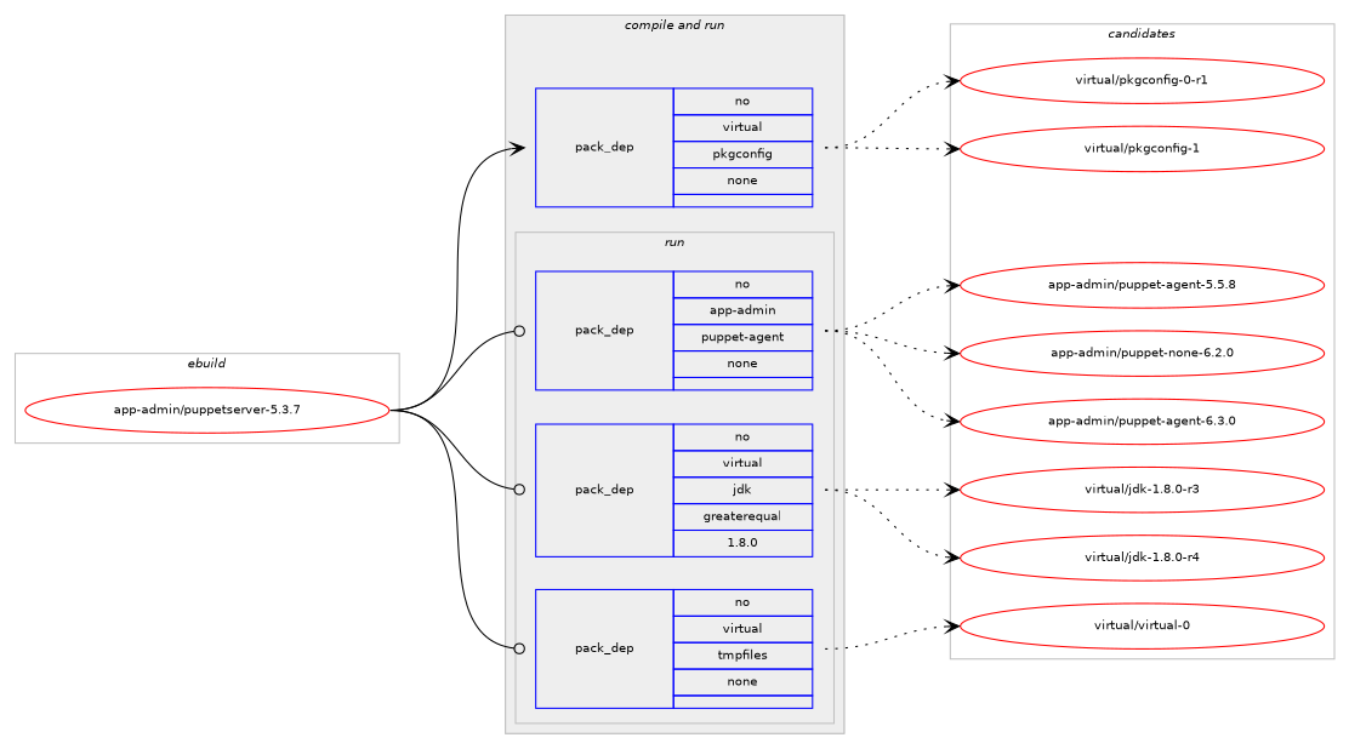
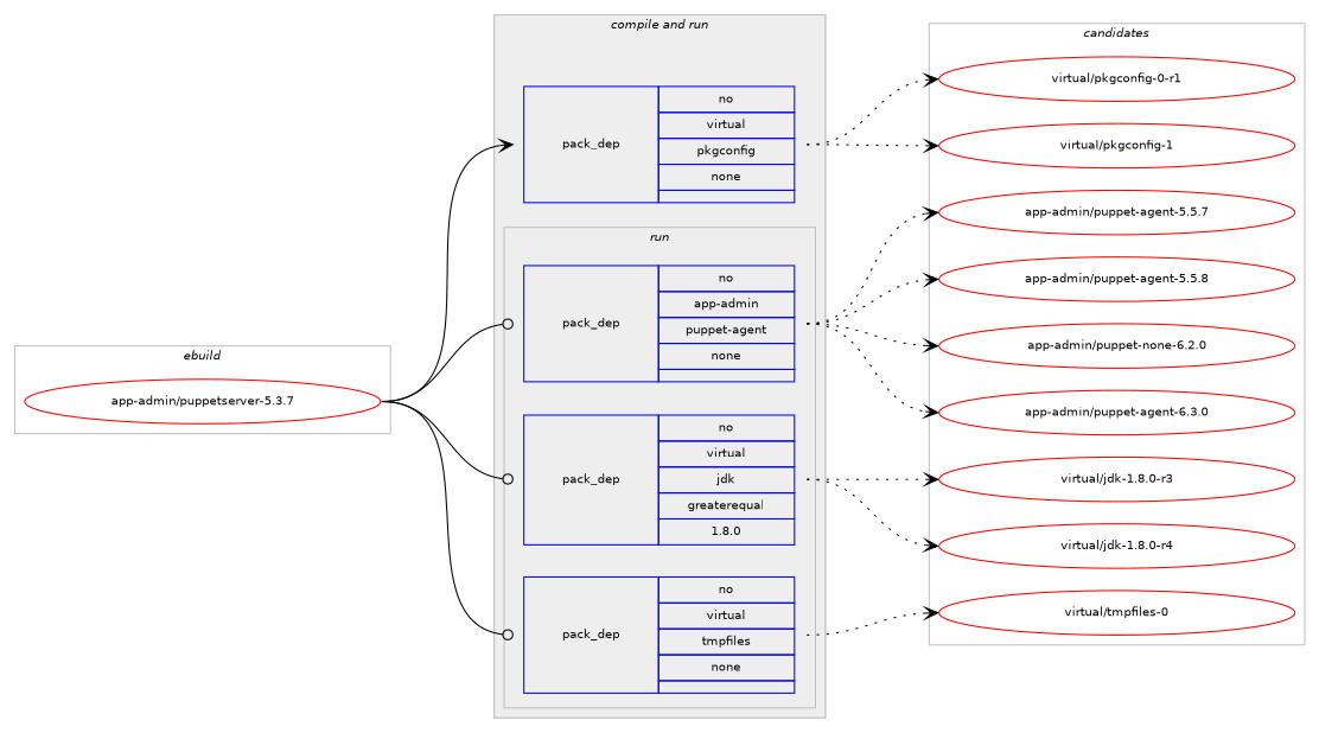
  digraph {
    compound=true
    concentrate=true
    fontname=Helvetica
    fontsize=10
    newrank=true
    rankdir=LR
    ranksep=1.5
    node [color=red fontname=Helvetica fontsize=10]
    edge [arrowhead=vee headport=w style=dotted tailport=e weight=100]
    n1 [label="app-admin/puppetserver-5.3.7" width=4]
    n2 [color=blue label=<<TABLE BORDER="0" CELLBORDER="1" CELLSPACING="0" CELLPADDING="4" WIDTH="220"><TR><TD ROWSPAN="6" CELLPADDING="30">pack_dep</TD></TR><TR><TD WIDTH="110">no</TD></TR><TR><TD>virtual</TD></TR><TR><TD>pkgconfig</TD></TR><TR><TD>none</TD></TR><TR><TD></TD></TR></TABLE>> shape=none]
    n3 [color=blue label=<<TABLE BORDER="0" CELLBORDER="1" CELLSPACING="0" CELLPADDING="4" WIDTH="220"><TR><TD ROWSPAN="6" CELLPADDING="30">pack_dep</TD></TR><TR><TD WIDTH="110">no</TD></TR><TR><TD>app-admin</TD></TR><TR><TD>puppet-agent</TD></TR><TR><TD>none</TD></TR><TR><TD></TD></TR></TABLE>> shape=none]
    n4 [color=blue label=<<TABLE BORDER="0" CELLBORDER="1" CELLSPACING="0" CELLPADDING="4" WIDTH="220"><TR><TD ROWSPAN="6" CELLPADDING="30">pack_dep</TD></TR><TR><TD WIDTH="110">no</TD></TR><TR><TD>virtual</TD></TR><TR><TD>jdk</TD></TR><TR><TD>greaterequal</TD></TR><TR><TD>1.8.0</TD></TR></TABLE>> shape=none]
    n5 [color=blue label=<<TABLE BORDER="0" CELLBORDER="1" CELLSPACING="0" CELLPADDING="4" WIDTH="220"><TR><TD ROWSPAN="6" CELLPADDING="30">pack_dep</TD></TR><TR><TD WIDTH="110">no</TD></TR><TR><TD>virtual</TD></TR><TR><TD>tmpfiles</TD></TR><TR><TD>none</TD></TR><TR><TD></TD></TR></TABLE>> shape=none]
    n6 [label="virtual/pkgconfig-0-r1" width=4]
    n7 [label="virtual/pkgconfig-1" width=4]
+   n8 [label="app-admin/puppet-agent-5.5.7" width=4]
    n9 [label="app-admin/puppet-agent-5.5.8" width=4]
    n10 [label="app-admin/puppet-none-6.2.0" width=4]
    n11 [label="app-admin/puppet-agent-6.3.0" width=4]
    n12 [label="virtual/jdk-1.8.0-r3" width=4]
    n13 [label="virtual/jdk-1.8.0-r4" width=4]
-   n14 [label="virtual/virtual-0" width=4]
+   n14 [label="virtual/tmpfiles-0" width=4]
    subgraph cluster_1 {
      color=gray
      label=<<i>ebuild</i>>
      rank=same
      n1
    }
    subgraph cluster_2 {
      color=gray
      label=<<i>dependencies</i>>
      subgraph cluster_3 {
        color=gray
        fillcolor="#eeeeee"
        label=<<i>compile</i>>
        style=filled
        subgraph sub_4 {
          color=gray
          fillcolor="#eeeeee"
          label=<<i>compile</i>>
          style=filled
          n2
        }
      }
      subgraph cluster_5 {
        color=gray
        fillcolor="#eeeeee"
        label=<<i>compile and run</i>>
        style=filled
      }
      subgraph cluster_6 {
        color=gray
        fillcolor="#eeeeee"
        label=<<i>run</i>>
        style=filled
        subgraph sub_7 {
          color=gray
          fillcolor="#eeeeee"
          label=<<i>run</i>>
          style=filled
          n3
        }
        subgraph sub_8 {
          color=gray
          fillcolor="#eeeeee"
          label=<<i>run</i>>
          style=filled
          n4
        }
        subgraph sub_9 {
          color=gray
          fillcolor="#eeeeee"
          label=<<i>run</i>>
          style=filled
          n5
        }
      }
    }
    subgraph cluster_10 {
      color=gray
      label=<<i>candidates</i>>
      rank=same
      subgraph sub_11 {
        color=black
        label=<<i>candidates</i>>
        nodesep=1
        rank=same
        n6
        n7
      }
      subgraph sub_12 {
        color=black
        label=<<i>candidates</i>>
        nodesep=1
        rank=same
+       n8
        n9
        n10
        n11
      }
      subgraph sub_13 {
        color=black
        label=<<i>candidates</i>>
        nodesep=1
        rank=same
        n12
        n13
      }
      subgraph sub_14 {
        color=black
        label=<<i>candidates</i>>
        nodesep=1
        rank=same
        n14
      }
    }
    n1 -> n2 [style=solid weight=20]
    n1 -> n3 [arrowhead=odot style=solid weight=20]
    n1 -> n4 [arrowhead=odot style=solid weight=20]
    n1 -> n5 [arrowhead=odot style=solid weight=20]
    n2 -> n6
    n2 -> n7
+   n3 -> n8
    n3 -> n9
    n3 -> n10
    n3 -> n11
    n4 -> n12
    n4 -> n13
    n5 -> n14
  }
